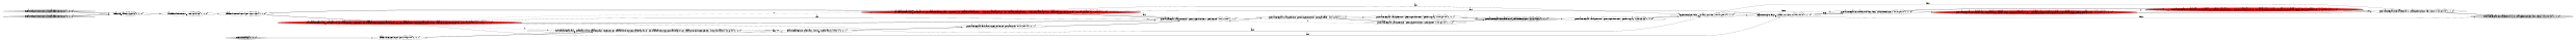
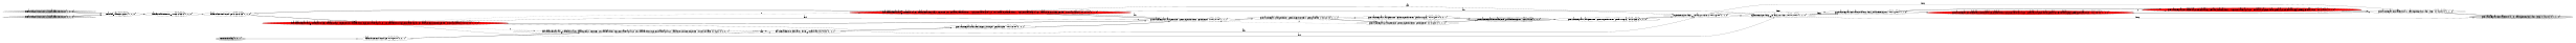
  digraph {
    rankdir=LR
    node [fillcolor=white shape=ellipse style=filled]
    edge [style=bold]
    n1 [fillcolor=lightgray label="Assert.assertEquals(ImmutableSet.of(),publishedDescriptors())@@@14@@@['1', '1', '1']"]
    n2 [label="Assert.assertEquals(0,task.getRunner().getRowIngestionMeters().getThrownAway())@@@15@@@['1', '1', '0']"]
    n3 [label="SegmentDescriptor desc1 = SD(task,\"2010/P1D\",0)@@@16@@@['1', '1', '0']"]
    n4 [label="kafkaProducer.send(record).get()@@@7@@@['1', '1', '0']"]
    n5 [fillcolor=red label="final KafkaIndexTask task = createTask(null,new KafkaIndexTaskIOConfig(0,\"sequence0\",new SeekableStreamPartitions<>(topic,ImmutableMap.of(0,2L)),new SeekableStreamPartitions<>(topic,ImmutableMap.of(0,5L)),kafkaServer.consumerProperties(),true,null,null,false))@@@10@@@['0', '1', '0']"]
    n6 [fillcolor=red label="final KafkaIndexTask task = createTask(null,new KafkaIOConfig(0,\"sequence0\",new KafkaPartitions(topic,ImmutableMap.of(0,2L)),new KafkaPartitions(topic,ImmutableMap.of(0,5L)),kafkaServer.consumerProperties(),true,null,null,false))@@@10@@@['1', '0', '0']"]
    n7 [label="Assert.assertEquals(0,task.getRunner().getRowIngestionMeters().getProcessed())@@@11@@@['1', '1', '1']"]
    n8 [label="SegmentDescriptor desc2 = SD(task,\"2011/P1D\",0)@@@17@@@['1', '1', '0']"]
    n9 [label="final KafkaIndexTask task = createTask(null,new KafkaIOConfig(0,\"sequence0\",new KafkaPartitions(topic,ImmutableMap.of(0,2L)),new KafkaPartitions(topic,ImmutableMap.of(0,2L)),kafkaServer.consumerProperties(),true,null,null,false))@@@8@@@['0', '0', '1']"]
    n10 [label="Assert.assertEquals(TaskState.SUCCESS,future.get().getStatusCode())@@@10@@@['0', '0', '1']"]
    n11 [label="Assert.assertEquals(0,task.getRunner().getRowIngestionMeters().getUnparseable())@@@12@@@['1', '1', '1']"]
    n12 [label="Assert.assertEquals(0,task.getRunner().getRowIngestionMeters().getThrownAway())@@@13@@@['0', '0', '1']"]
    n13 [label="Assert.assertEquals(ImmutableSet.of(desc1,desc2),publishedDescriptors())@@@18@@@['1', '1', '0']"]
    n14 [fillcolor=red label="Assert.assertEquals(new KafkaDataSourceMetadata(new KafkaPartitions(topic,ImmutableMap.of(0,5L))),metadataStorageCoordinator.getDataSourceMetadata(DATA_SCHEMA.getDataSource()))@@@19@@@['1', '0', '0']"]
    n15 [fillcolor=red label="Assert.assertEquals(new KafkaDataSourceMetadata(new SeekableStreamPartitions<>(topic,ImmutableMap.of(0,5L))),metadataStorageCoordinator.getDataSourceMetadata(DATA_SCHEMA.getDataSource()))@@@19@@@['0', '1', '0']"]
    n16 [label="Assert.assertEquals(ImmutableList.of(\"c\"),readSegmentColumn(\"dim1\",desc1))@@@20@@@['1', '1', '0']"]
    n17 [label="Assert.assertEquals(3,task.getRunner().getRowIngestionMeters().getProcessed())@@@13@@@['1', '1', '0']"]
    n18 [label="handoffConditionTimeout = 100@@@4@@@['1', '1', '0']"]
    n19 [fillcolor=lightgray label="Assert.assertEquals(ImmutableList.of(\"d\",\"e\"),readSegmentColumn(\"dim1\",desc2))@@@21@@@['1', '1', '0']"]
    n20 [label="kafkaProducer.send(record).get()@@@5@@@['0', '0', '1']"]
    n21 [label="final ListenableFuture<TaskStatus> future = runTask(task)@@@9@@@['0', '0', '1']"]
-   n22 [label="doHandoff = false@@@3@@@['1', '1', '0']" shape=diamond]
-   n23 [fillcolor=lightgray label="testRunOnNothing['0', '0', '1']" shape=diamond]
+   n22 [label="doHandoff = false@@@3@@@['1', '1', '0']"]
+   n23 [fillcolor=lightgray label="testRunOnNothing['0', '0', '1']"]
    n24 [fillcolor=lightgray label="testHandoffConditionTimeoutWhenHandoffDoesNotOccur['1', '0', '0']" shape=diamond]
    n25 [fillcolor=lightgray label="testHandoffConditionTimeoutWhenHandoffDoesNotOccur['0', '1', '0']" shape=diamond]
    n1 -> n2
    n2 -> n3
    n3 -> n8
    n3 -> n13 [label=desc1 style=solid]
    n3 -> n16 [label=desc1 style=solid]
    n4 -> n5
    n4 -> n6
    n5 -> n3 [label=task style=solid]
    n5 -> n7
    n5 -> n7 [label=task style=solid]
    n5 -> n8 [label=task style=solid]
    n6 -> n3 [label=task style=solid]
    n6 -> n5 [label=0 style=dashed]
    n6 -> n7
    n6 -> n7 [label=task style=solid]
    n6 -> n8 [label=task style=solid]
    n6 -> n9 [label=0 style=dashed]
    n7 -> n11
    n8 -> n13
    n8 -> n13 [label=desc2 style=solid]
    n8 -> n19 [label=desc2 style=solid]
    n9 -> n21 [label=task style=solid]
    n9 -> n21
    n10 -> n7
    n11 -> n12
    n11 -> n17
    n12 -> n1
    n13 -> n14
    n13 -> n15
    n14 -> n15 [label=0 style=dashed]
    n14 -> n16
    n15 -> n16
    n16 -> n19
    n17 -> n1
    n17 -> n7 [label=0 style=dashed]
    n18 -> n4 [style=solid]
    n20 -> n9
    n21 -> n10
    n22 -> n18
    n23 -> n20 [style=solid]
    n24 -> n22
    n25 -> n22
  }
